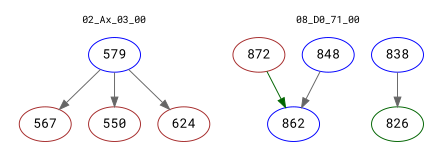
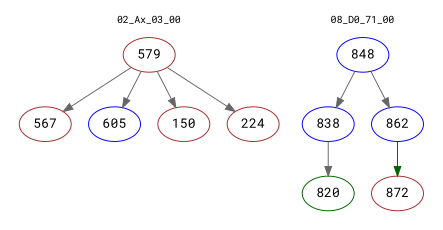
  digraph {
    fontname="Roboto Mono"
    node [color=brown fontname="Roboto Mono"]
    edge [color=gray40 fontname="Roboto Mono"]
-   n1 [color=blue label=579]
+   n1 [label=579]
    n2 [label=567]
-   n4 [label=550]
-   n5 [label=624]
+   n3 [color=blue label=605]
+   n4 [label=150]
+   n5 [label=224]
    n6 [color=blue label=848]
    n7 [color=blue label=838]
    n8 [color=blue label=862]
-   n9 [color=darkgreen label=826]
+   n9 [color=darkgreen label=820]
    n10 [label=872]
    subgraph cluster_1 {
      color=white
      fontsize=10
      label="02_Ax_03_00"
      n1
      n2
+     n3
      n4
      n5
    }
    subgraph cluster_2 {
      color=white
      fontsize=10
      label="08_D0_71_00"
      n6
      n7
      n8
      n9
      n10
    }
    n1 -> n2
+   n1 -> n3
    n1 -> n4
    n1 -> n5
+   n6 -> n7
    n6 -> n8
    n7 -> n9
-   n10 -> n8 [color=darkgreen]
+   n8 -> n10 [color=darkgreen]
  }
